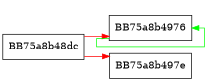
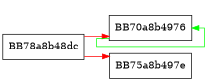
  digraph {
    rankdir=LR
    splines=ortho
    node [shape=box]
    edge [color=red]
-   BB75a8b48dc
-   BB75a8b4976
+   BB75a8b48dc [label=BB78a8b48dc]
+   BB75a8b4976 [label=BB70a8b4976]
    BB75a8b497e
    BB75a8b48dc -> BB75a8b4976
    BB75a8b48dc -> BB75a8b497e
    BB75a8b4976 -> BB75a8b4976 [color=green]
  }
